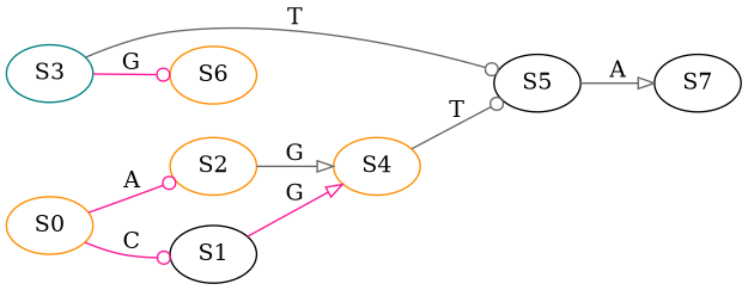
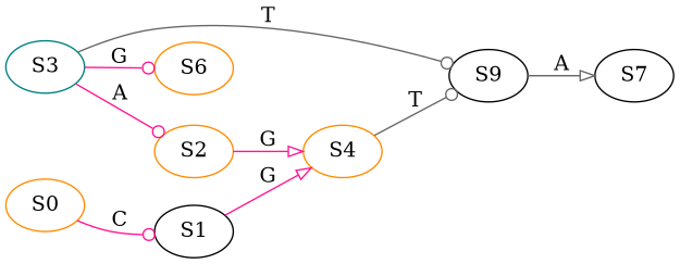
  strict digraph {
    rankdir=LR
    node [color=darkorange]
    edge [arrowhead=odot color=deeppink]
    S1 [color=black]
    S0
    S2
    S4
    S3 [color=teal]
-   S5 [color=black]
+   S5 [color=black label=S9]
    S6
    S7 [color=black]
    S1 -> S4 [arrowhead=onormal label=G]
    S0 -> S1 [label=C]
-   S0 -> S2 [label=A]
-   S2 -> S4 [arrowhead=onormal color=gray40 label=G]
+   S3 -> S2 [label=A]
+   S2 -> S4 [arrowhead=onormal label=G]
    S4 -> S5 [color=gray40 label=T]
    S3 -> S5 [color=gray40 label=T]
    S3 -> S6 [label=G]
    S5 -> S7 [arrowhead=onormal color=gray40 label=A]
  }
